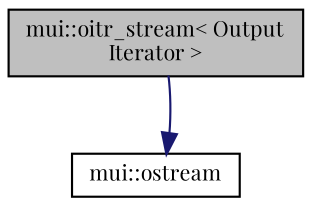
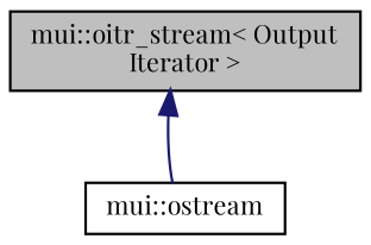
  digraph {
    fontname="Playfair Display"
    node [color=black fontname="Playfair Display" fontsize=10 shape=record style=filled]
    n1 [fillcolor=grey75 fontcolor=black height=0.2 label="mui::oitr_stream\< Output\lIterator \>" width=0.4]
    n2 [fillcolor=white height=0.2 label="mui::ostream" width=0.4]
-   n2 -> n1 [color=midnightblue dir=back fontname="Playfair Display" fontsize=10 labelfontname=Helvetica labelfontsize=10 style=solid]
+   n1 -> n2 [color=midnightblue dir=back fontname="Playfair Display" fontsize=10 labelfontname=Helvetica labelfontsize=10 style=solid]
  }
